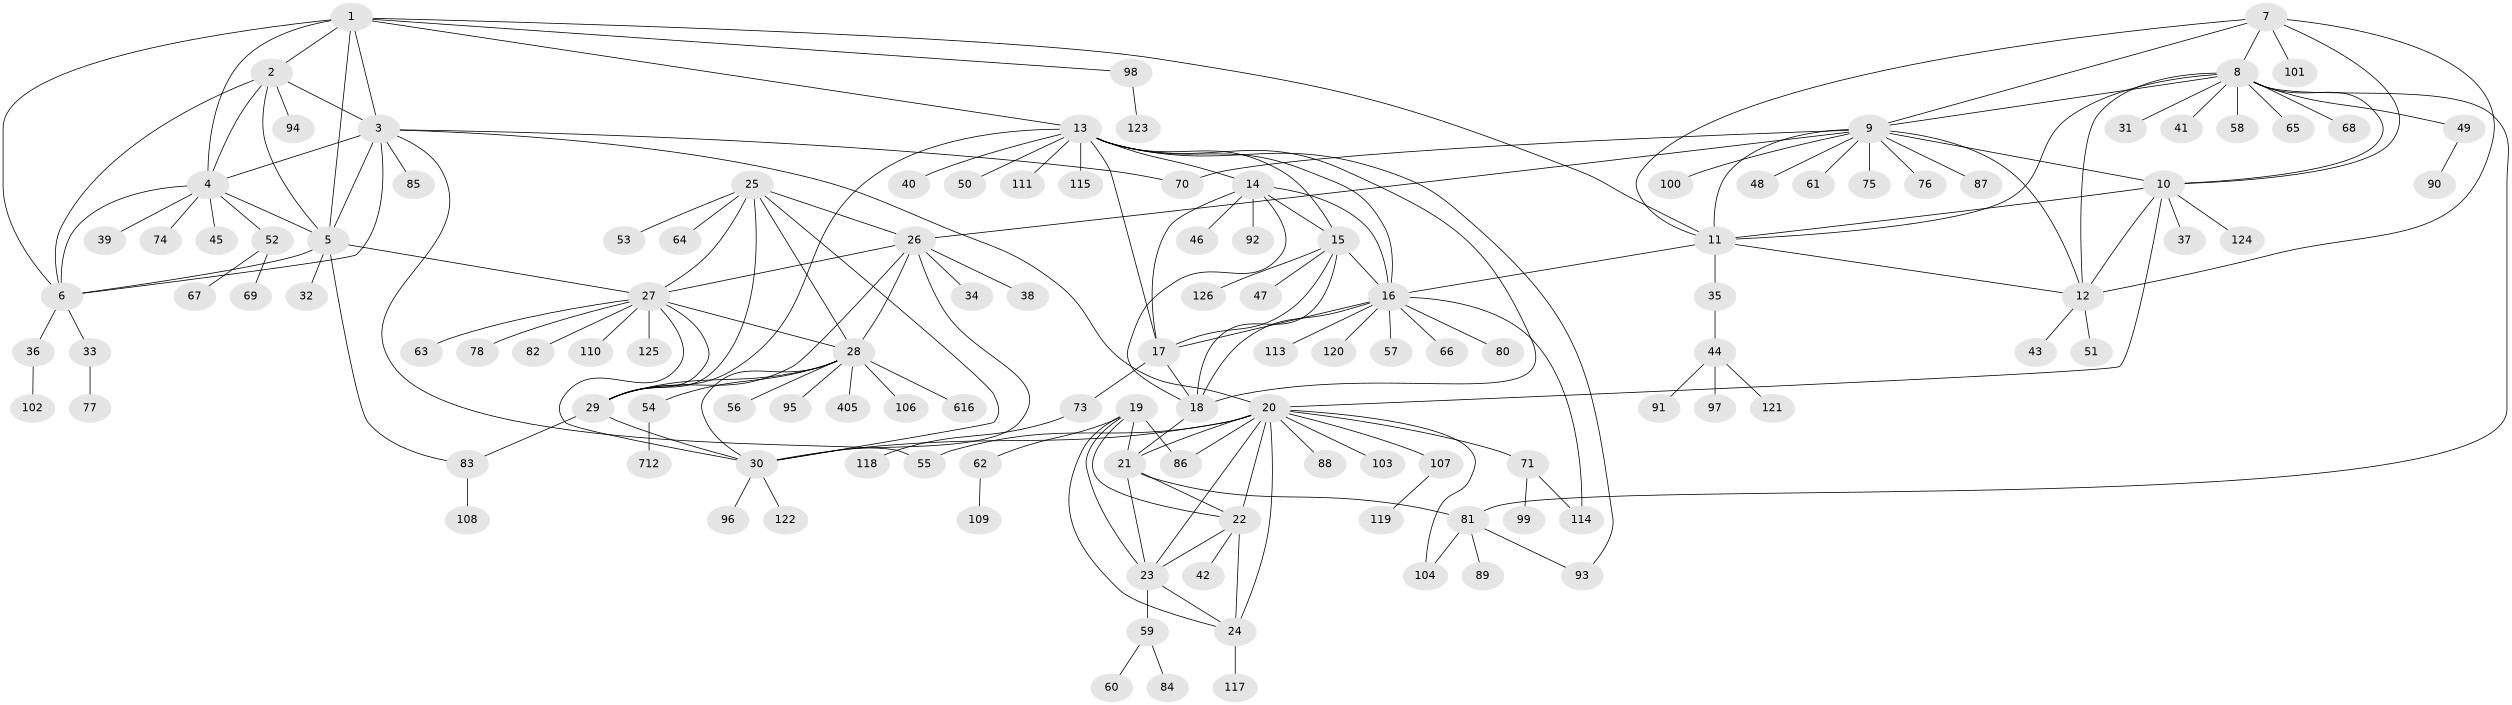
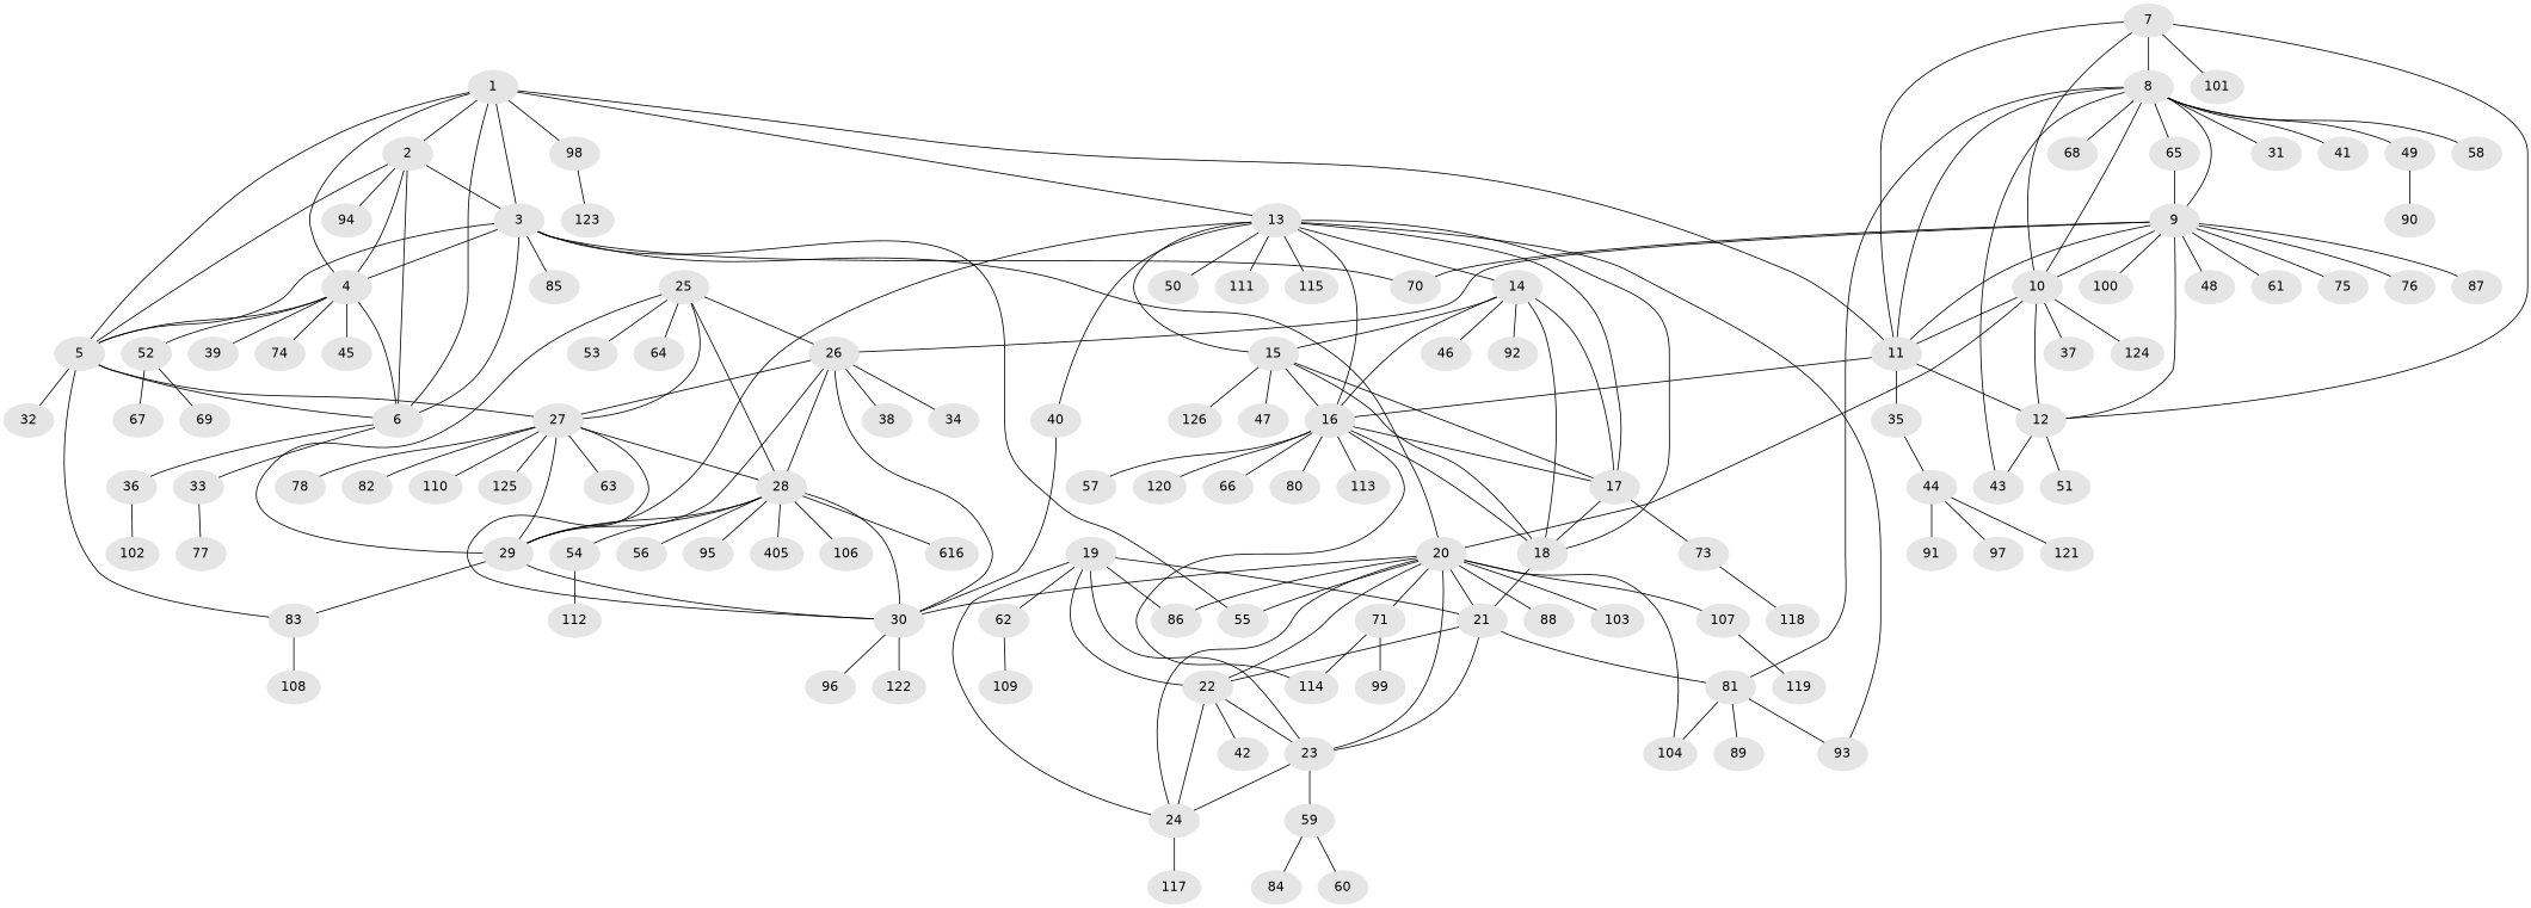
  graph {
    fontname="DejaVu Sans"
    node [color=gray90 fontname="DejaVu Sans" style=filled]
    edge [fontname="DejaVu Sans"]
    1
    2
    3
    4
    5
    6
    11
    13
    98
    94
    20
    55
    70
    85
    39
    45
    52
    74
    27
    32
    83
    33
    36
    12
    16
    35
    14
    15
    17
    18
    29
    40
    50
    93
    111
    115
    123
    21
    22
    23
    24
    30
    71
    86
    88
    103
    104
    107
    67
    69
    28
    63
    78
    82
    110
    125
    108
    77
    102
    7
    8
    9
    10
    101
    31
    41
    49
    58
    65
    68
    81
    26
    48
    61
    75
    76
    87
    100
    37
    124
    43
    51
    90
    89
    34
    38
    57
    66
    80
    113
    114
    120
    44
    46
    92
    47
    126
    73
    118
    19
    62
    42
    59
    117
    109
    96
    122
    99
    119
    60
    84
    25
    53
    64
    54
    56
    95
    n118 [label=405]
    106
    n120 [label=616]
-   112 [label=712]
+   112
    91
    97
    121
    1 -- 2
    1 -- 3
    1 -- 4
    1 -- 5
    1 -- 6
    1 -- 11
    1 -- 13
    1 -- 98
    2 -- 3
    2 -- 4
    2 -- 5
    2 -- 6
    2 -- 94
    3 -- 4
    3 -- 5
    3 -- 6
    3 -- 20
    3 -- 55
    3 -- 70
    3 -- 85
    4 -- 5
    4 -- 6
    4 -- 39
    4 -- 45
    4 -- 52
    4 -- 74
    5 -- 6
    5 -- 27
    5 -- 32
    5 -- 83
    6 -- 33
    6 -- 36
    11 -- 12
    11 -- 16
    11 -- 35
    13 -- 16
    13 -- 14
    13 -- 15
    13 -- 17
    13 -- 18
    13 -- 29
    13 -- 40
    13 -- 50
    13 -- 93
    13 -- 111
    13 -- 115
    98 -- 123
    20 -- 55
    20 -- 21
    20 -- 22
    20 -- 23
    20 -- 24
    20 -- 30
    20 -- 71
    20 -- 86
    20 -- 88
    20 -- 103
    20 -- 104
    20 -- 107
    52 -- 67
    52 -- 69
    27 -- 29
    27 -- 30
    27 -- 28
    27 -- 63
    27 -- 78
    27 -- 82
    27 -- 110
    27 -- 125
    83 -- 108
    33 -- 77
    36 -- 102
    12 -- 43
    12 -- 51
    16 -- 17
    16 -- 18
    16 -- 57
    16 -- 66
    16 -- 80
    16 -- 113
    16 -- 114
    16 -- 120
    35 -- 44
    14 -- 16
    14 -- 15
    14 -- 17
    14 -- 18
    14 -- 46
    14 -- 92
    15 -- 16
    15 -- 17
    15 -- 18
    15 -- 47
    15 -- 126
    17 -- 18
    17 -- 73
    18 -- 21
    29 -- 83
    29 -- 30
    21 -- 22
    21 -- 23
    21 -- 81
    22 -- 23
    22 -- 24
    22 -- 42
    23 -- 24
    23 -- 59
    24 -- 117
    30 -- 96
    30 -- 122
    71 -- 114
    71 -- 99
    107 -- 119
    28 -- 29
    28 -- 30
    28 -- 54
    28 -- 56
    28 -- 95
    28 -- n118
    28 -- 106
    28 -- n120
    7 -- 11
    7 -- 12
    7 -- 8
-   7 -- 9
+   65 -- 9
    7 -- 10
    7 -- 101
    8 -- 11
-   8 -- 12
+   8 -- 43
    8 -- 9
    8 -- 10
    8 -- 31
    8 -- 41
    8 -- 49
    8 -- 58
    8 -- 65
    8 -- 68
    8 -- 81
    9 -- 11
    9 -- 70
    9 -- 12
    9 -- 10
    9 -- 26
    9 -- 48
    9 -- 61
    9 -- 75
    9 -- 76
    9 -- 87
    9 -- 100
    10 -- 11
    10 -- 20
    10 -- 12
    10 -- 37
    10 -- 124
    49 -- 90
    81 -- 93
    81 -- 104
    81 -- 89
    26 -- 27
    26 -- 29
    26 -- 30
    26 -- 28
    26 -- 34
    26 -- 38
    44 -- 91
    44 -- 97
    44 -- 121
    73 -- 118
    19 -- 21
    19 -- 22
    19 -- 23
    19 -- 24
    19 -- 86
    19 -- 62
    62 -- 109
    59 -- 60
    59 -- 84
    25 -- 27
    25 -- 29
-   25 -- 30
+   40 -- 30
    25 -- 28
    25 -- 26
    25 -- 53
    25 -- 64
    54 -- 112
  }
